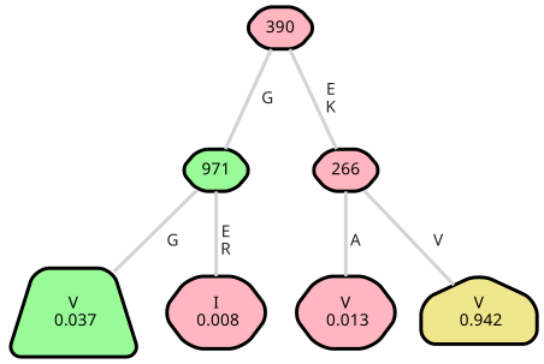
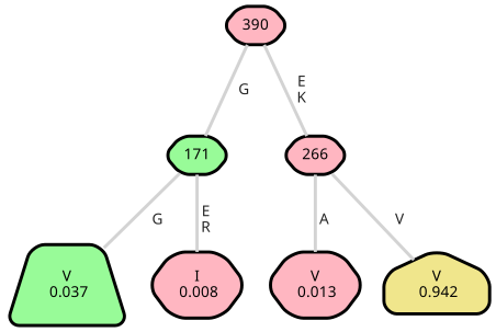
  graph {
    fontname="Noto Sans"
    ranksep="0 equally"
    splines=straight
    node [color=black fillcolor=lightpink fontcolor=black fontname="Noto Sans" penwidth=3 shape=hexagon style="filled, rounded"]
    edge [color=lightgray fontcolor=grey14 fontname="Noto Sans" fontweight=bold penwidth=3]
    n1 [fillcolor=palegreen label="V\n 0.037" shape=trapezium]
-   n2 [fillcolor=palegreen label=971]
+   n2 [fillcolor=palegreen label=171]
    n3 [label="I\n 0.008"]
    n4 [label=390]
    n5 [label=266]
    n6 [label="V\n 0.013"]
    n7 [fillcolor=khaki label="V\n 0.942" shape=house]
    subgraph sub_1 {
      rank=same
    }
    n2 -- n1 [label=" G"]
    n2 -- n3 [label=" E\n R"]
    n4 -- n2 [label=" G"]
    n4 -- n5 [label=" E\n K"]
    n5 -- n6 [label=" A"]
    n5 -- n7 [label=" V"]
  }
